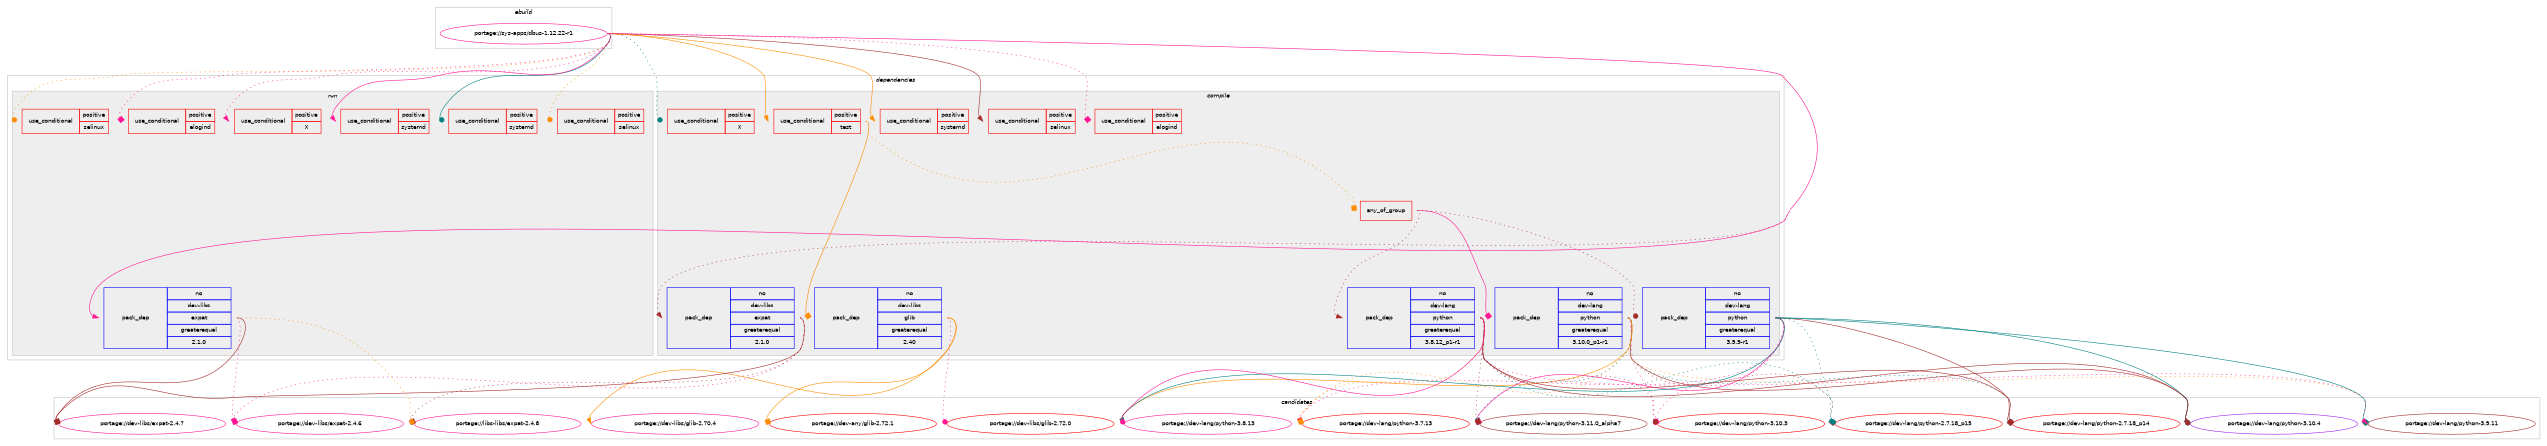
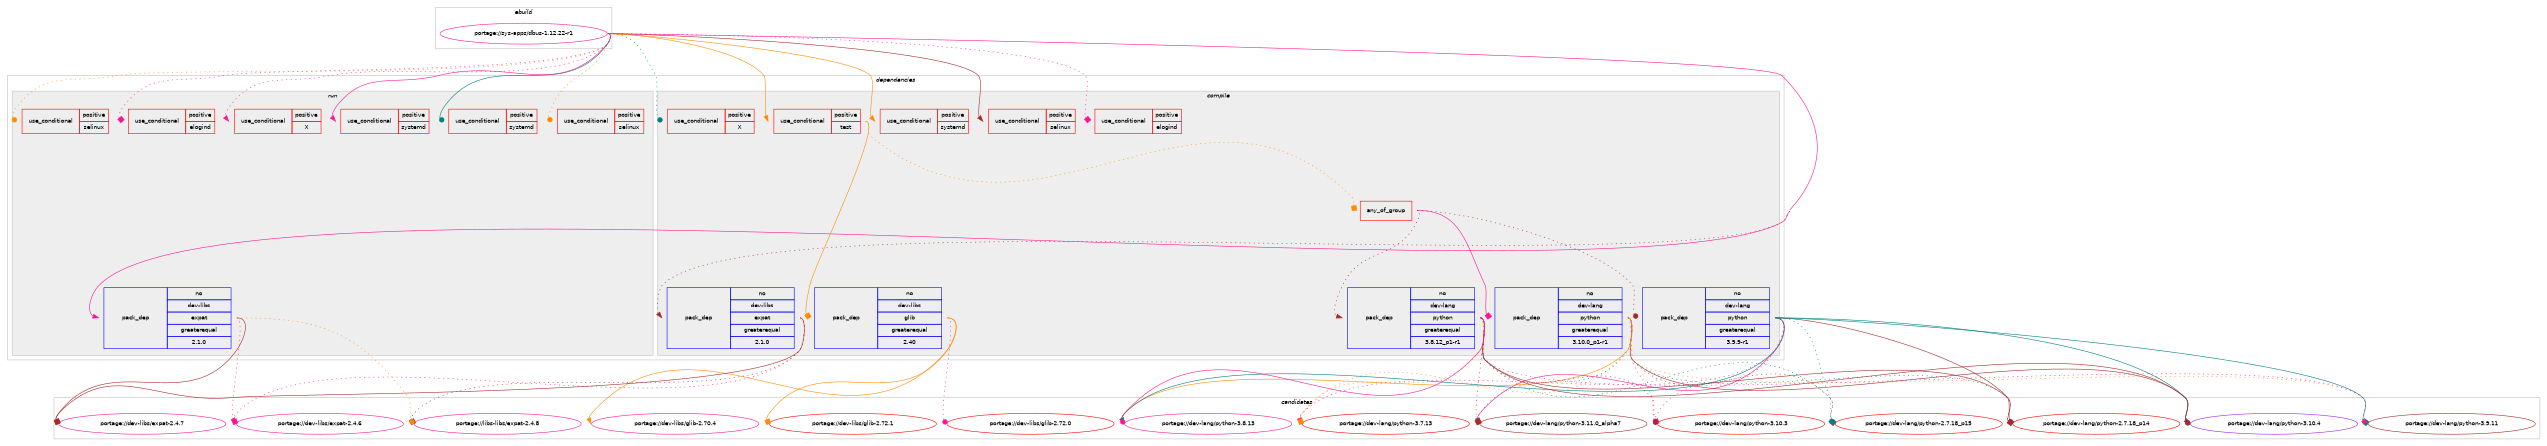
  digraph {
    compound=true
    concentrate=true
    fontname=Helvetica
    fontsize=10
    newrank=true
    rankdir=TB
    ranksep=1.5
    node [color=red fontname=Helvetica fontsize=10 shape=none]
    edge [arrowhead=box color=deeppink headport=w style=dotted tailport=e weight=100]
    n1 [color=deeppink label="portage://sys-apps/dbus-1.12.22-r1" width=4 shape=""]
    n2 [label=<<TABLE BORDER="0" CELLBORDER="1" CELLSPACING="0" CELLPADDING="4"><TR><TD ROWSPAN="3" CELLPADDING="10">use_conditional</TD></TR><TR><TD>positive</TD></TR><TR><TD>X</TD></TR></TABLE>>]
    n3 [label=<<TABLE BORDER="0" CELLBORDER="1" CELLSPACING="0" CELLPADDING="4"><TR><TD ROWSPAN="3" CELLPADDING="10">use_conditional</TD></TR><TR><TD>positive</TD></TR><TR><TD>elogind</TD></TR></TABLE>>]
    n4 [label=<<TABLE BORDER="0" CELLBORDER="1" CELLSPACING="0" CELLPADDING="4"><TR><TD ROWSPAN="3" CELLPADDING="10">use_conditional</TD></TR><TR><TD>positive</TD></TR><TR><TD>selinux</TD></TR></TABLE>>]
    n5 [label=<<TABLE BORDER="0" CELLBORDER="1" CELLSPACING="0" CELLPADDING="4"><TR><TD ROWSPAN="3" CELLPADDING="10">use_conditional</TD></TR><TR><TD>positive</TD></TR><TR><TD>systemd</TD></TR></TABLE>>]
    n6 [color=blue label=<<TABLE BORDER="0" CELLBORDER="1" CELLSPACING="0" CELLPADDING="4" WIDTH="220"><TR><TD ROWSPAN="6" CELLPADDING="30">pack_dep</TD></TR><TR><TD WIDTH="110">no</TD></TR><TR><TD>dev-lang</TD></TR><TR><TD>python</TD></TR><TR><TD>greaterequal</TD></TR><TR><TD>3.10.0_p1-r1</TD></TR></TABLE>>]
    n7 [color=blue label=<<TABLE BORDER="0" CELLBORDER="1" CELLSPACING="0" CELLPADDING="4" WIDTH="220"><TR><TD ROWSPAN="6" CELLPADDING="30">pack_dep</TD></TR><TR><TD WIDTH="110">no</TD></TR><TR><TD>dev-lang</TD></TR><TR><TD>python</TD></TR><TR><TD>greaterequal</TD></TR><TR><TD>3.9.9-r1</TD></TR></TABLE>>]
    n8 [color=blue label=<<TABLE BORDER="0" CELLBORDER="1" CELLSPACING="0" CELLPADDING="4" WIDTH="220"><TR><TD ROWSPAN="6" CELLPADDING="30">pack_dep</TD></TR><TR><TD WIDTH="110">no</TD></TR><TR><TD>dev-lang</TD></TR><TR><TD>python</TD></TR><TR><TD>greaterequal</TD></TR><TR><TD>3.8.12_p1-r1</TD></TR></TABLE>>]
    n9 [label=<<TABLE BORDER="0" CELLBORDER="1" CELLSPACING="0" CELLPADDING="4"><TR><TD CELLPADDING="10">any_of_group</TD></TR></TABLE>>]
    n10 [color=blue label=<<TABLE BORDER="0" CELLBORDER="1" CELLSPACING="0" CELLPADDING="4" WIDTH="220"><TR><TD ROWSPAN="6" CELLPADDING="30">pack_dep</TD></TR><TR><TD WIDTH="110">no</TD></TR><TR><TD>dev-libs</TD></TR><TR><TD>glib</TD></TR><TR><TD>greaterequal</TD></TR><TR><TD>2.40</TD></TR></TABLE>>]
    n11 [label=<<TABLE BORDER="0" CELLBORDER="1" CELLSPACING="0" CELLPADDING="4"><TR><TD ROWSPAN="3" CELLPADDING="10">use_conditional</TD></TR><TR><TD>positive</TD></TR><TR><TD>test</TD></TR></TABLE>>]
    n12 [color=blue label=<<TABLE BORDER="0" CELLBORDER="1" CELLSPACING="0" CELLPADDING="4" WIDTH="220"><TR><TD ROWSPAN="6" CELLPADDING="30">pack_dep</TD></TR><TR><TD WIDTH="110">no</TD></TR><TR><TD>dev-libs</TD></TR><TR><TD>expat</TD></TR><TR><TD>greaterequal</TD></TR><TR><TD>2.1.0</TD></TR></TABLE>>]
    n13 [label=<<TABLE BORDER="0" CELLBORDER="1" CELLSPACING="0" CELLPADDING="4"><TR><TD ROWSPAN="3" CELLPADDING="10">use_conditional</TD></TR><TR><TD>positive</TD></TR><TR><TD>X</TD></TR></TABLE>>]
    n14 [label=<<TABLE BORDER="0" CELLBORDER="1" CELLSPACING="0" CELLPADDING="4"><TR><TD ROWSPAN="3" CELLPADDING="10">use_conditional</TD></TR><TR><TD>positive</TD></TR><TR><TD>elogind</TD></TR></TABLE>>]
    n15 [label=<<TABLE BORDER="0" CELLBORDER="1" CELLSPACING="0" CELLPADDING="4"><TR><TD ROWSPAN="3" CELLPADDING="10">use_conditional</TD></TR><TR><TD>positive</TD></TR><TR><TD>selinux</TD></TR></TABLE>>]
    n16 [label=<<TABLE BORDER="0" CELLBORDER="1" CELLSPACING="0" CELLPADDING="4"><TR><TD ROWSPAN="3" CELLPADDING="10">use_conditional</TD></TR><TR><TD>positive</TD></TR><TR><TD>selinux</TD></TR></TABLE>>]
    n17 [label=<<TABLE BORDER="0" CELLBORDER="1" CELLSPACING="0" CELLPADDING="4"><TR><TD ROWSPAN="3" CELLPADDING="10">use_conditional</TD></TR><TR><TD>positive</TD></TR><TR><TD>systemd</TD></TR></TABLE>>]
    n18 [label=<<TABLE BORDER="0" CELLBORDER="1" CELLSPACING="0" CELLPADDING="4"><TR><TD ROWSPAN="3" CELLPADDING="10">use_conditional</TD></TR><TR><TD>positive</TD></TR><TR><TD>systemd</TD></TR></TABLE>>]
    n19 [color=blue label=<<TABLE BORDER="0" CELLBORDER="1" CELLSPACING="0" CELLPADDING="4" WIDTH="220"><TR><TD ROWSPAN="6" CELLPADDING="30">pack_dep</TD></TR><TR><TD WIDTH="110">no</TD></TR><TR><TD>dev-libs</TD></TR><TR><TD>expat</TD></TR><TR><TD>greaterequal</TD></TR><TR><TD>2.1.0</TD></TR></TABLE>>]
    n20 [label="portage://dev-lang/python-2.7.18_p14" width=4 shape=""]
    n21 [label="portage://dev-lang/python-2.7.18_p15" width=4 shape=""]
    n22 [label="portage://dev-lang/python-3.10.3" width=4 shape=""]
    n23 [color=purple label="portage://dev-lang/python-3.10.4" width=4 shape=""]
    n24 [color=brown label="portage://dev-lang/python-3.11.0_alpha7" width=4 shape=""]
    n25 [label="portage://dev-lang/python-3.7.13" width=4 shape=""]
    n26 [color=deeppink label="portage://dev-lang/python-3.8.13" width=4 shape=""]
    n27 [color=brown label="portage://dev-lang/python-3.9.11" width=4 shape=""]
    n28 [color=deeppink label="portage://dev-libs/expat-2.4.6" width=4 shape=""]
    n29 [color=deeppink label="portage://dev-libs/expat-2.4.7" width=4 shape=""]
    n30 [color=deeppink label="portage://libs-libs/expat-2.4.8" width=4 shape=""]
    n31 [color=deeppink label="portage://dev-libs/glib-2.70.4" width=4 shape=""]
    n32 [label="portage://dev-libs/glib-2.72.0" width=4 shape=""]
-   n33 [label="portage://dev-any/glib-2.72.1" width=4 shape=""]
+   n33 [label="portage://dev-libs/glib-2.72.1" width=4 shape=""]
    subgraph cluster_1 {
      color=gray
      label=<<i>ebuild</i>>
      n1
    }
    subgraph cluster_2 {
      color=gray
      label=<<i>dependencies</i>>
      subgraph cluster_3 {
        color=gray
        fillcolor="#eeeeee"
        label=<<i>compile</i>>
        style=filled
        subgraph sub_4 {
          color=gray
          fillcolor="#eeeeee"
          label=<<i>compile</i>>
          style=filled
          n2
        }
        subgraph sub_5 {
          color=gray
          fillcolor="#eeeeee"
          label=<<i>compile</i>>
          style=filled
          n3
        }
        subgraph sub_6 {
          color=gray
          fillcolor="#eeeeee"
          label=<<i>compile</i>>
          style=filled
          n4
        }
        subgraph sub_7 {
          color=gray
          fillcolor="#eeeeee"
          label=<<i>compile</i>>
          style=filled
          n5
        }
        subgraph sub_8 {
          color=gray
          fillcolor="#eeeeee"
          label=<<i>compile</i>>
          style=filled
          n11
          subgraph sub_9 {
            color=gray
            fillcolor="#eeeeee"
            label=<<i>compile</i>>
            style=filled
            n9
            subgraph sub_10 {
              color=gray
              fillcolor="#eeeeee"
              label=<<i>compile</i>>
              style=filled
              n6
            }
            subgraph sub_11 {
              color=gray
              fillcolor="#eeeeee"
              label=<<i>compile</i>>
              style=filled
              n7
            }
            subgraph sub_12 {
              color=gray
              fillcolor="#eeeeee"
              label=<<i>compile</i>>
              style=filled
              n8
            }
          }
          subgraph sub_13 {
            color=gray
            fillcolor="#eeeeee"
            label=<<i>compile</i>>
            style=filled
            n10
          }
        }
        subgraph sub_14 {
          color=gray
          fillcolor="#eeeeee"
          label=<<i>compile</i>>
          style=filled
          n12
        }
      }
      subgraph cluster_15 {
        color=gray
        fillcolor="#eeeeee"
        label=<<i>compile and run</i>>
        style=filled
      }
      subgraph cluster_16 {
        color=gray
        fillcolor="#eeeeee"
        label=<<i>run</i>>
        style=filled
        subgraph sub_17 {
          color=gray
          fillcolor="#eeeeee"
          label=<<i>run</i>>
          style=filled
          n13
        }
        subgraph sub_18 {
          color=gray
          fillcolor="#eeeeee"
          label=<<i>run</i>>
          style=filled
          n14
        }
        subgraph sub_19 {
          color=gray
          fillcolor="#eeeeee"
          label=<<i>run</i>>
          style=filled
          n15
        }
        subgraph sub_20 {
          color=gray
          fillcolor="#eeeeee"
          label=<<i>run</i>>
          style=filled
          n16
        }
        subgraph sub_21 {
          color=gray
          fillcolor="#eeeeee"
          label=<<i>run</i>>
          style=filled
          n17
        }
        subgraph sub_22 {
          color=gray
          fillcolor="#eeeeee"
          label=<<i>run</i>>
          style=filled
          n18
        }
        subgraph sub_23 {
          color=gray
          fillcolor="#eeeeee"
          label=<<i>run</i>>
          style=filled
          n19
        }
      }
    }
    subgraph cluster_24 {
      color=gray
      label=<<i>candidates</i>>
      rank=same
      subgraph sub_25 {
        color=black
        label=<<i>candidates</i>>
        nodesep=1
        rank=same
        n20
        n21
        n22
        n23
        n24
        n25
        n26
        n27
      }
      subgraph sub_26 {
        color=black
        label=<<i>candidates</i>>
        nodesep=1
        rank=same
        n28
        n29
        n30
      }
      subgraph sub_27 {
        color=black
        label=<<i>candidates</i>>
        nodesep=1
        rank=same
        n20
        n21
        n22
        n23
        n24
        n25
        n26
        n27
      }
      subgraph sub_28 {
        color=black
        label=<<i>candidates</i>>
        nodesep=1
        rank=same
        n20
        n21
        n22
        n23
        n24
        n25
        n26
        n27
      }
      subgraph sub_29 {
        color=black
        label=<<i>candidates</i>>
        nodesep=1
        rank=same
        n31
        n32
        n33
      }
      subgraph sub_30 {
        color=black
        label=<<i>candidates</i>>
        nodesep=1
        rank=same
        n28
        n29
        n30
      }
    }
    n1 -> n2 [arrowhead=dot color=teal weight=20]
    n1 -> n3 [weight=20]
    n1 -> n4 [arrowhead=normal color=brown style=solid weight=20]
    n1 -> n5 [arrowhead=normal color=darkorange style=solid weight=20]
    n1 -> n11 [arrowhead=normal color=darkorange style=solid weight=20]
    n1 -> n12 [arrowhead=normal color=brown weight=20]
    n1 -> n13 [arrowhead=normal weight=20]
    n1 -> n14 [weight=20]
    n1 -> n15 [arrowhead=dot color=darkorange weight=20]
    n1 -> n16 [arrowhead=dot color=darkorange weight=20]
    n1 -> n17 [arrowhead=dot color=teal style=solid weight=20]
    n1 -> n18 [arrowhead=normal style=solid weight=20]
    n1 -> n19 [arrowhead=normal style=solid weight=20]
    n6 -> n20 [color=teal]
    n6 -> n21 [color=brown]
    n6 -> n22 [arrowhead=dot]
    n6 -> n23 [arrowhead=normal color=brown style=solid]
    n6 -> n24 [arrowhead=normal color=teal]
    n6 -> n25 [arrowhead=normal color=darkorange]
    n6 -> n26 [arrowhead=normal color=darkorange style=solid]
    n6 -> n27 [arrowhead=dot color=darkorange]
    n7 -> n20 [arrowhead=dot color=brown style=solid]
    n7 -> n21 [arrowhead=dot color=teal]
    n7 -> n22
    n7 -> n23 [arrowhead=dot color=teal style=solid]
    n7 -> n24 [style=solid]
    n7 -> n25 [arrowhead=normal]
    n7 -> n26 [arrowhead=normal color=teal style=solid]
    n7 -> n27 [color=teal style=solid]
    n8 -> n20 [color=brown style=solid]
    n8 -> n21 [arrowhead=normal color=teal]
    n8 -> n22 [arrowhead=dot color=brown]
    n8 -> n23 [arrowhead=dot color=brown style=solid]
    n8 -> n24 [color=brown]
    n8 -> n25 [color=darkorange]
    n8 -> n26 [arrowhead=dot style=solid]
    n8 -> n27 [arrowhead=normal]
    n9 -> n6 [style=solid weight=20]
    n9 -> n7 [arrowhead=dot color=brown weight=20]
    n9 -> n8 [arrowhead=normal color=brown weight=20]
    n10 -> n31 [arrowhead=normal color=darkorange style=solid]
    n10 -> n32 [arrowhead=dot]
    n10 -> n33 [color=darkorange style=solid]
    n11 -> n9 [color=darkorange weight=20]
    n11 -> n10 [color=darkorange style=solid weight=20]
    n12 -> n28
    n12 -> n29 [color=brown style=solid]
    n12 -> n30 [color=brown]
    n19 -> n28 [arrowhead=normal]
    n19 -> n29 [color=brown style=solid]
    n19 -> n30 [arrowhead=dot color=darkorange]
  }
